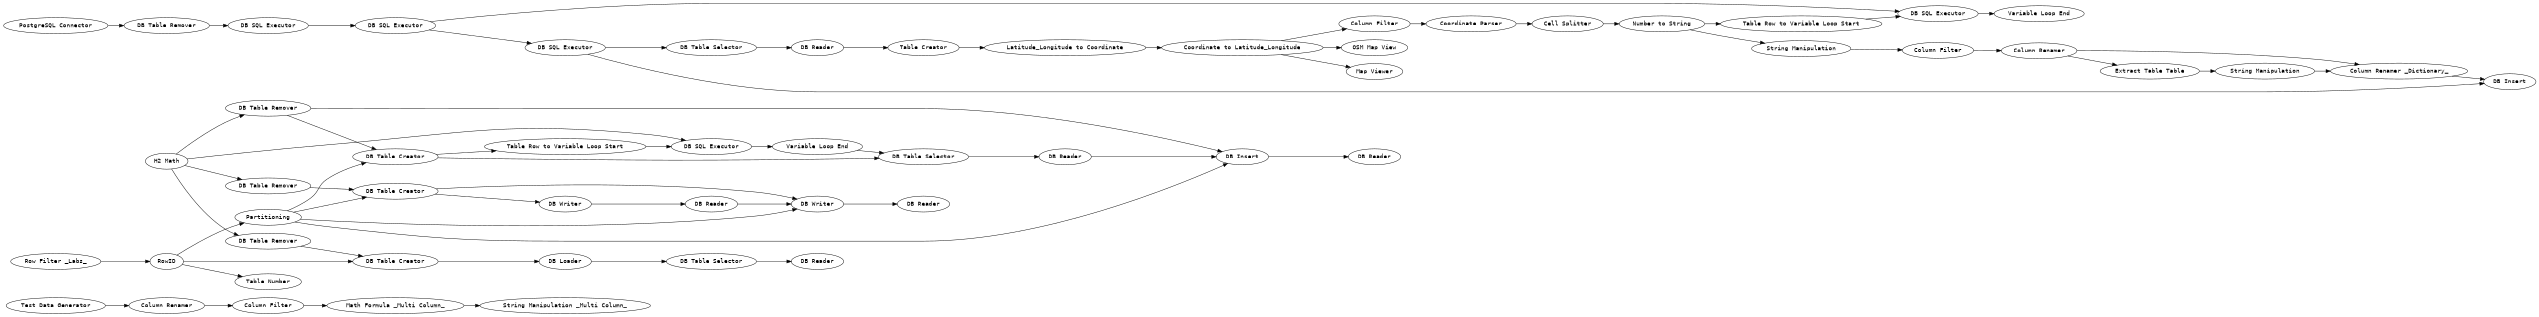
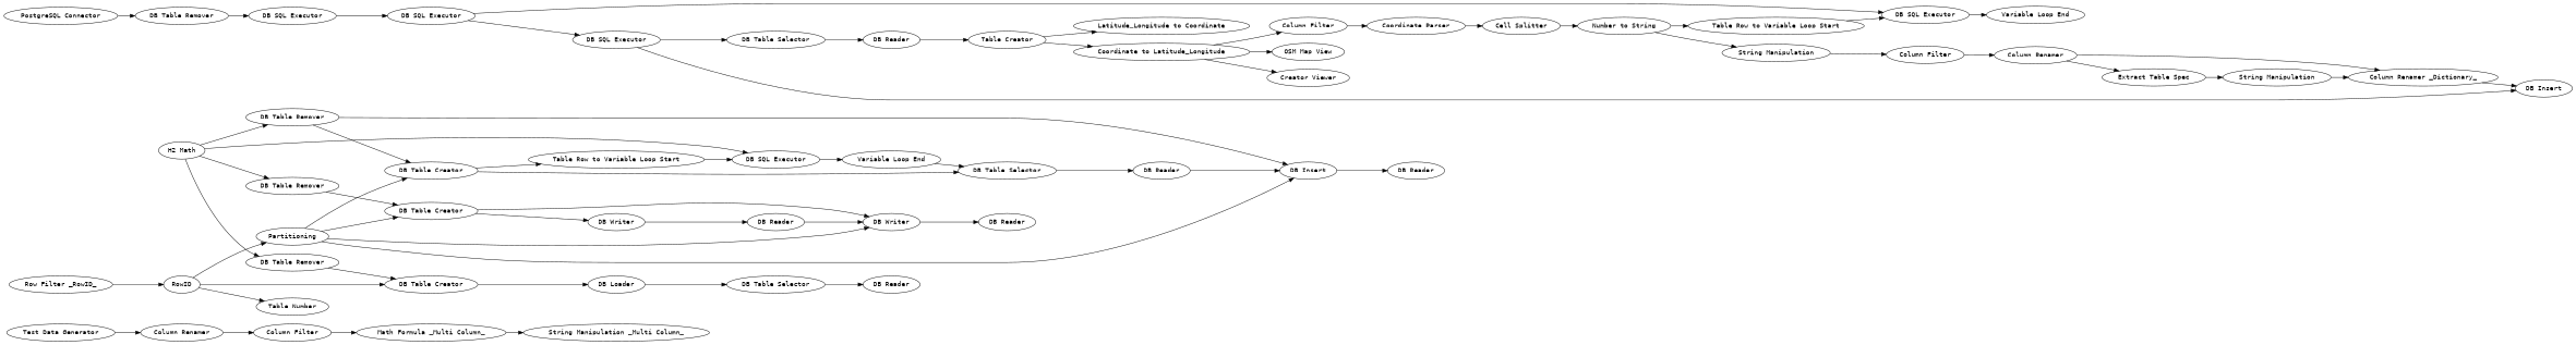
  digraph {
    fontname="DejaVu Sans Mono"
    rankdir=LR
    node [fontname="DejaVu Sans Mono"]
    edge [fontname="DejaVu Sans Mono"]
    n1 [label="Column Filter"]
    n2 [label="Math Formula _Multi Column_"]
    n3 [label="String Manipulation _Multi Column_"]
    n4 [label="H2 Math"]
    n5 [label="DB SQL Executor"]
    n6 [label="DB Table Remover"]
    n7 [label="DB Table Remover"]
    n8 [label="DB Table Remover"]
    n9 [label="Variable Loop End"]
    n10 [label="DB Table Creator"]
    n11 [label="DB Table Creator"]
    n12 [label="DB Table Creator"]
    n13 [label="DB Insert"]
    n14 [label="DB Table Selector"]
    n15 [label="DB Reader"]
    n16 [label="Table Creator"]
    n17 [label="Latitude_Longitude to Coordinate"]
    n18 [label="Coordinate to Latitude_Longitude"]
    n19 [label="DB Writer"]
    n20 [label="DB Writer"]
    n21 [label="DB Reader"]
    n22 [label="DB Reader"]
    n23 [label="PostgreSQL Connector"]
    n24 [label="DB Table Remover"]
    n25 [label="DB SQL Executor"]
    n26 [label="DB SQL Executor"]
-   n27 [label="Row Filter _Labs_"]
+   n27 [label="Row Filter _RowID_"]
    n28 [label=RowID]
    n29 [label=Partitioning]
    n30 [label="Table Number"]
    n31 [label="DB Loader"]
    n32 [label="Column Renamer"]
-   n33 [label="Extract Table Table"]
+   n33 [label="Extract Table Spec"]
    n34 [label="Column Renamer _Dictionary_"]
    n35 [label="String Manipulation"]
    n36 [label="DB Insert"]
-   n37 [label="Map Viewer"]
+   n37 [label="Creator Viewer"]
    n38 [label="Column Filter"]
    n39 [label="OSM Map View"]
    n40 [label="Coordinate Parser"]
    n41 [label="DB Table Selector"]
    n42 [label="Table Row to Variable Loop Start"]
    n43 [label="DB Reader"]
    n44 [label="DB Reader"]
    n45 [label="DB Table Selector"]
    n46 [label="DB Reader"]
    n47 [label="Cell Splitter"]
    n48 [label="Number to String"]
    n49 [label="DB SQL Executor"]
    n50 [label="DB SQL Executor"]
    n51 [label="Variable Loop End"]
    n52 [label="Table Row to Variable Loop Start"]
    n53 [label="String Manipulation"]
    n54 [label="Column Filter"]
    n55 [label="Column Renamer"]
    n56 [label="Test Data Generator"]
    n1 -> n2
    n2 -> n3
    n4 -> n5
    n4 -> n6
    n4 -> n7
    n4 -> n8
    n5 -> n9
    n6 -> n10
    n7 -> n11
    n8 -> n12
    n8 -> n13
    n9 -> n14
    n10 -> n19
    n10 -> n20
    n11 -> n31
    n12 -> n14
    n12 -> n42
    n13 -> n43
    n14 -> n44
    n15 -> n16
    n16 -> n17
-   n17 -> n18
+   n16 -> n18
    n18 -> n37
    n18 -> n38
    n18 -> n39
    n19 -> n21
    n20 -> n22
    n21 -> n20
    n23 -> n24
    n24 -> n25
    n25 -> n26
    n26 -> n49
    n26 -> n50
    n27 -> n28
    n28 -> n11
    n28 -> n29
    n28 -> n30
    n29 -> n10
    n29 -> n12
    n29 -> n13
    n29 -> n20
    n31 -> n45
    n32 -> n33
    n32 -> n34
    n33 -> n35
    n34 -> n36
    n35 -> n34
    n38 -> n40
    n40 -> n47
    n41 -> n15
    n42 -> n5
    n44 -> n13
    n45 -> n46
    n47 -> n48
    n48 -> n52
    n48 -> n53
    n49 -> n51
    n50 -> n36
    n50 -> n41
    n52 -> n49
    n53 -> n54
    n54 -> n32
    n55 -> n1
    n56 -> n55
  }
